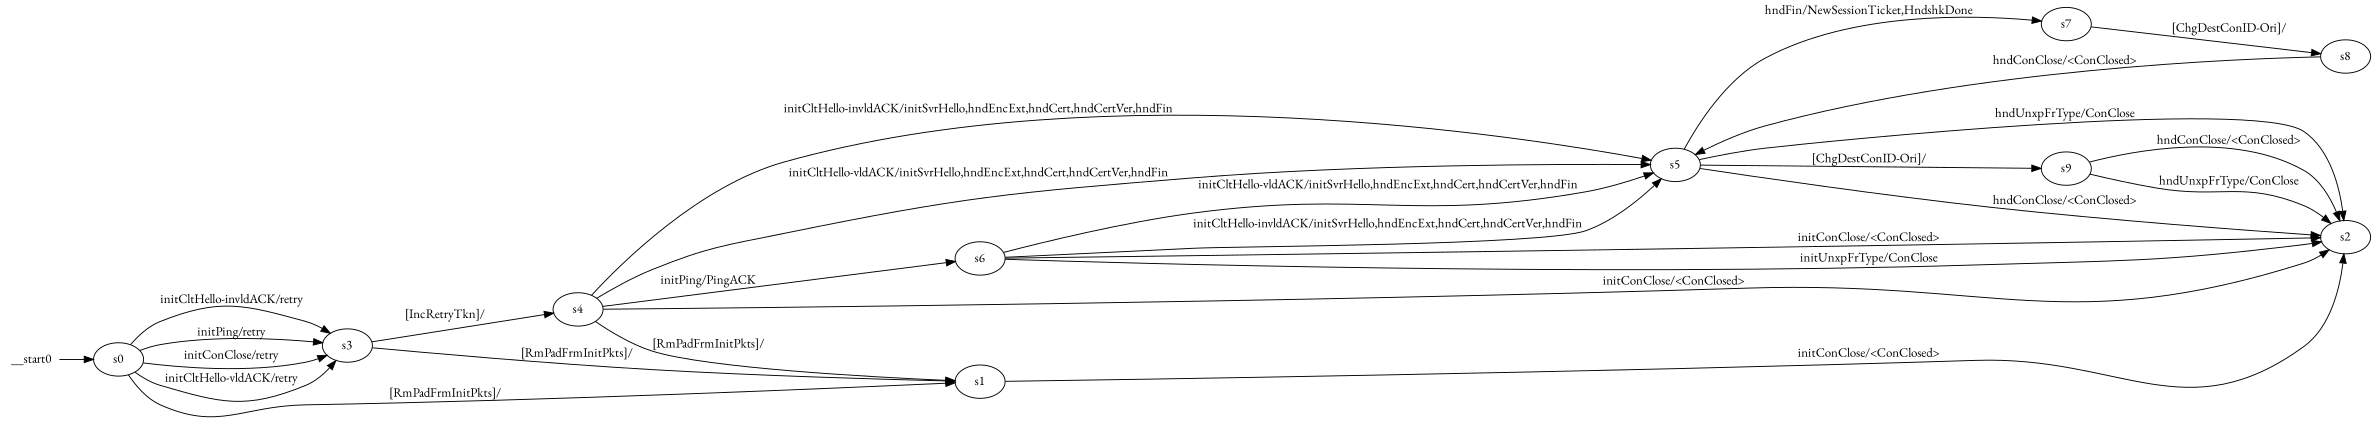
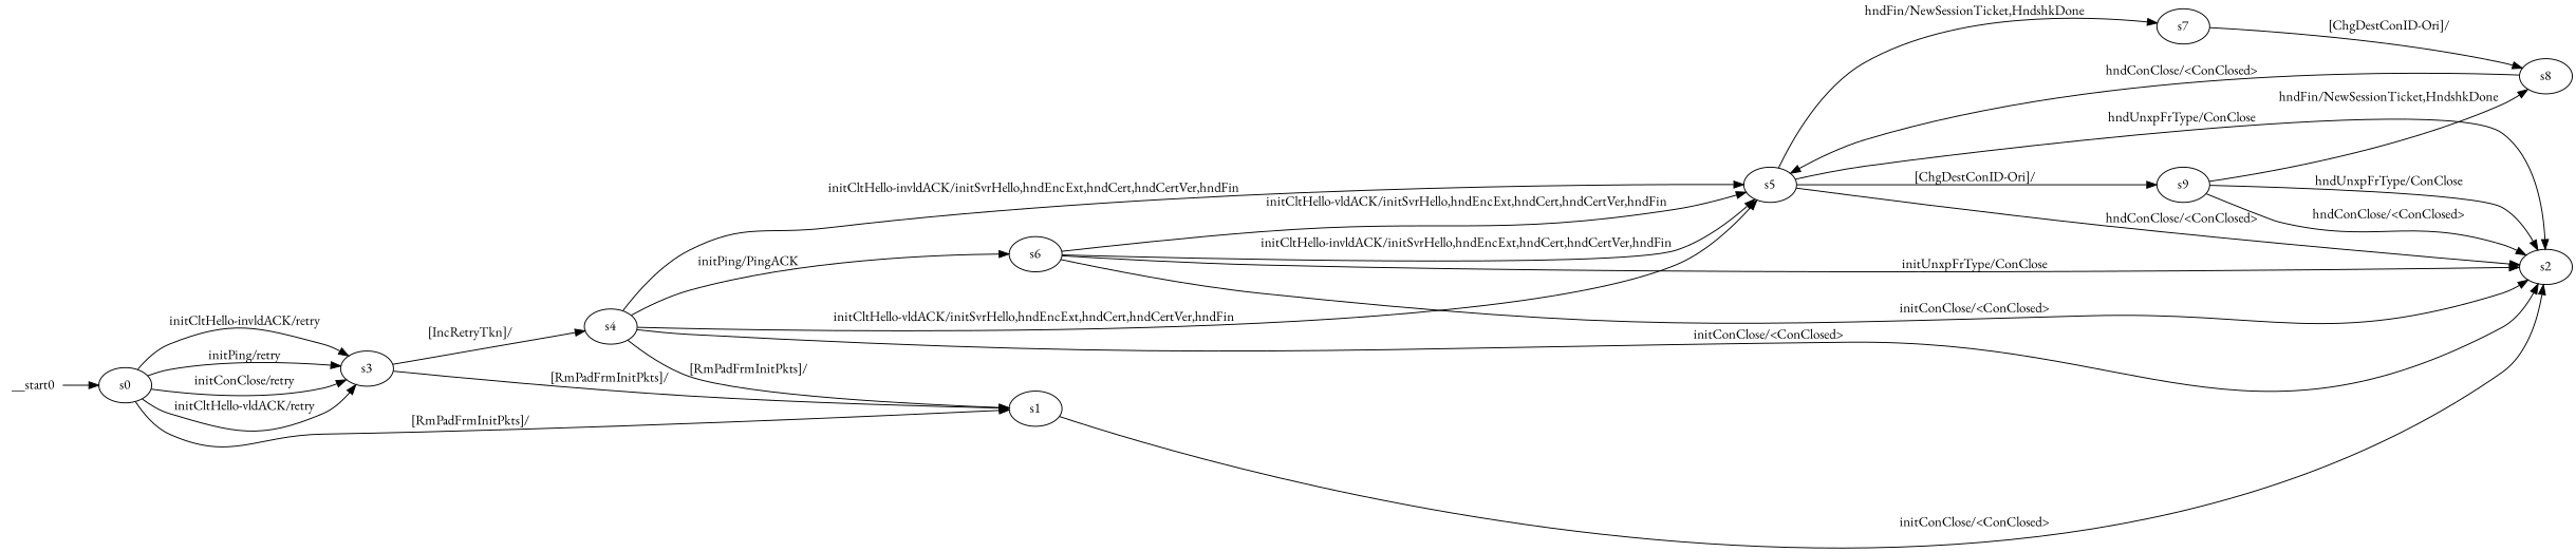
  digraph {
    fontname="EB Garamond"
    rankdir=LR
    node [fontname="EB Garamond"]
    edge [fontname="EB Garamond"]
    n1 [label=s0]
    n2 [label=s1]
    n3 [label=s3]
    n4 [label=s2]
    n5 [label=s4]
    n6 [label=s5]
    n7 [label=s6]
    n8 [label=s7]
    n9 [label=s9]
    n10 [label=s8]
    __start0 [shape=none]
    n1 -> n2 [label="[RmPadFrmInitPkts]/ "]
    n1 -> n3 [label="initPing/retry "]
    n1 -> n3 [label="initConClose/retry "]
    n1 -> n3 [label="initCltHello-vldACK/retry "]
    n1 -> n3 [label="initCltHello-invldACK/retry "]
    n2 -> n4 [label="initConClose/<ConClosed> "]
    n3 -> n2 [label="[RmPadFrmInitPkts]/ "]
    n3 -> n5 [label="[IncRetryTkn]/ "]
    n5 -> n2 [label="[RmPadFrmInitPkts]/ "]
    n5 -> n4 [label="initConClose/<ConClosed> "]
    n5 -> n6 [label="initCltHello-vldACK/initSvrHello,hndEncExt,hndCert,hndCertVer,hndFin "]
    n5 -> n6 [label="initCltHello-invldACK/initSvrHello,hndEncExt,hndCert,hndCertVer,hndFin "]
    n5 -> n7 [label="initPing/PingACK "]
    n6 -> n4 [label="hndConClose/<ConClosed> "]
    n6 -> n4 [label="hndUnxpFrType/ConClose "]
    n6 -> n8 [label="hndFin/NewSessionTicket,HndshkDone "]
    n6 -> n9 [label="[ChgDestConID-Ori]/ "]
    n7 -> n4 [label="initConClose/<ConClosed> "]
    n7 -> n4 [label="initUnxpFrType/ConClose "]
    n7 -> n6 [label="initCltHello-vldACK/initSvrHello,hndEncExt,hndCert,hndCertVer,hndFin "]
    n7 -> n6 [label="initCltHello-invldACK/initSvrHello,hndEncExt,hndCert,hndCertVer,hndFin "]
    n8 -> n10 [label="[ChgDestConID-Ori]/ "]
    n9 -> n4 [label="hndConClose/<ConClosed> "]
    n9 -> n4 [label="hndUnxpFrType/ConClose "]
+   n9 -> n10 [label="hndFin/NewSessionTicket,HndshkDone "]
    n10 -> n6 [label="hndConClose/<ConClosed> "]
    __start0 -> n1
  }
